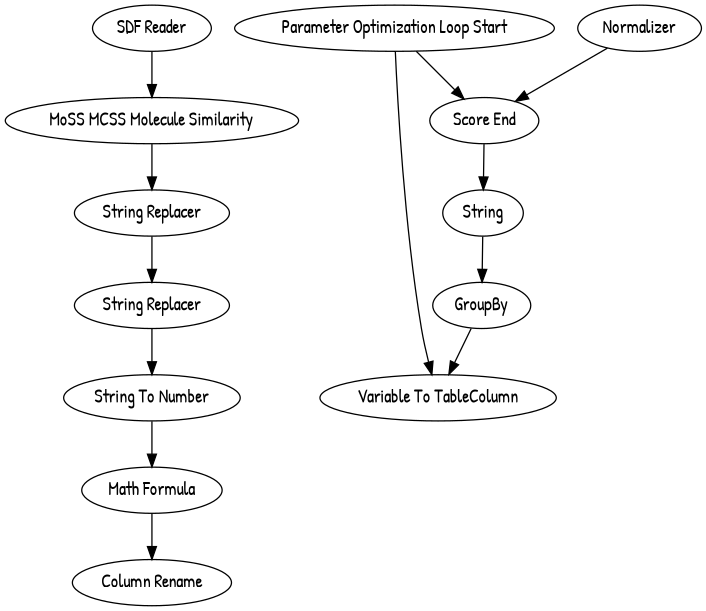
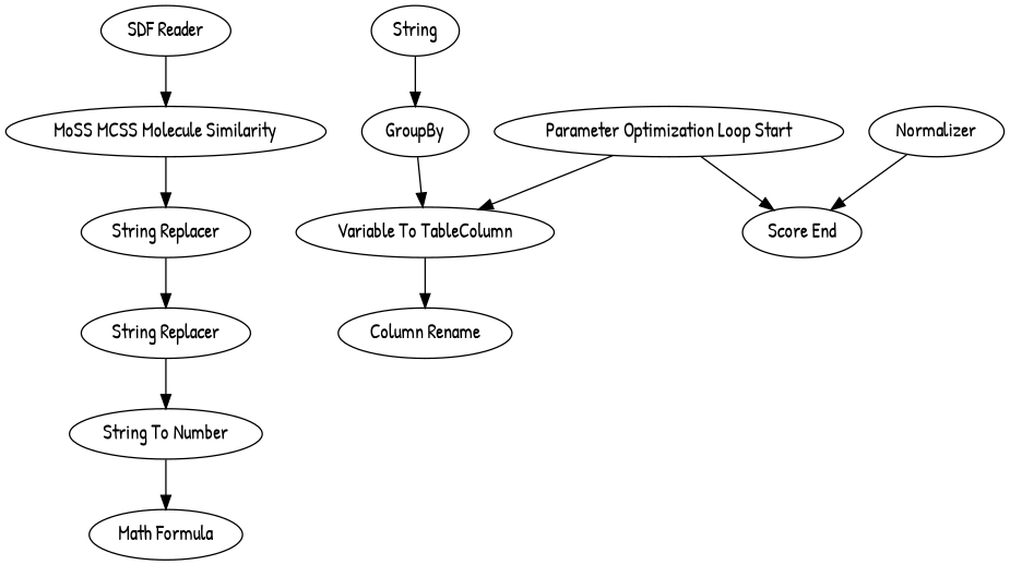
  digraph {
    fontname="Patrick Hand"
    rankdir=TB
    node [fontname="Patrick Hand"]
    edge [fontname="Patrick Hand"]
    n1 [label="String To Number"]
    n2 [label="Math Formula"]
    n3 [label="Column Rename"]
    n4 [label="Parameter Optimization Loop Start"]
    n5 [label="Variable To TableColumn"]
    n6 [label="Score End"]
    n7 [label=String]
    n8 [label=Normalizer]
    n9 [label="SDF Reader"]
    n10 [label="MoSS MCSS Molecule Similarity"]
    n11 [label="String Replacer"]
    n12 [label="String Replacer"]
    n13 [label=GroupBy]
    n1 -> n2
-   n2 -> n3
+   n5 -> n3
    n4 -> n5
    n4 -> n6
-   n6 -> n7
    n7 -> n13
    n8 -> n6
    n9 -> n10
    n10 -> n11
    n11 -> n12
    n12 -> n1
    n13 -> n5
  }
